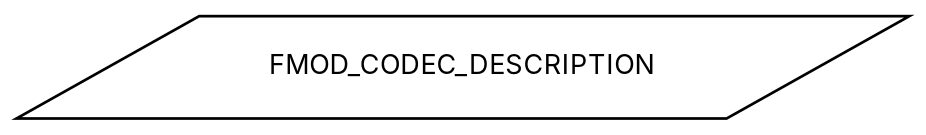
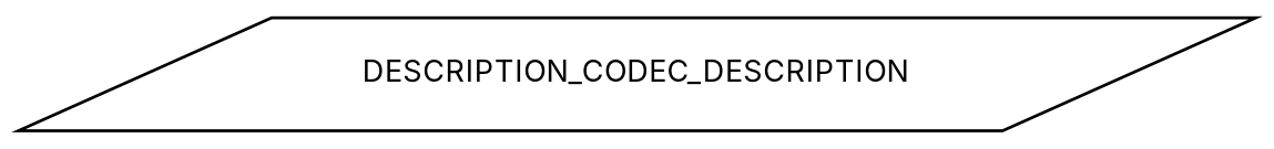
  digraph {
    rankdir=TB
    fontname=Inter
-   n1 [color=black fillcolor=white fontname=Inter fontsize=10 height=0.2 label=FMOD_CODEC_DESCRIPTION shape=parallelogram style=filled width=0.4]
+   n1 [color=black fillcolor=white fontname=Inter fontsize=10 height=0.2 label=DESCRIPTION_CODEC_DESCRIPTION shape=parallelogram style=filled width=0.4]
  }
